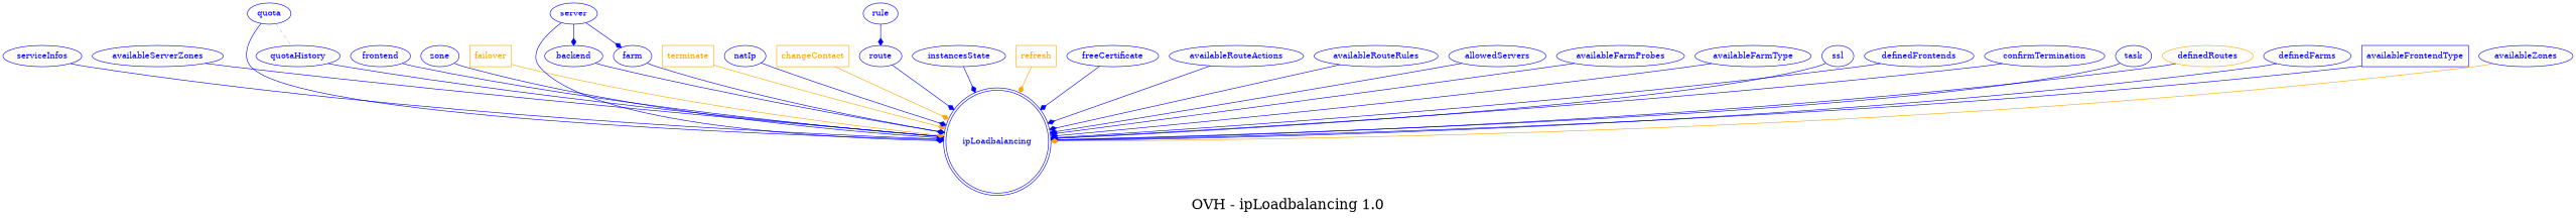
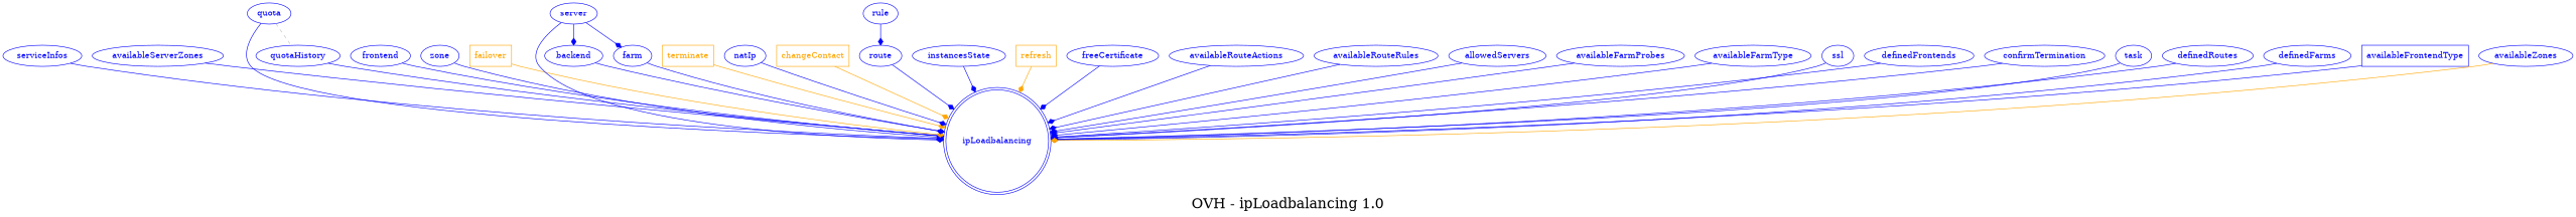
  digraph {
    fontname="DejaVu Serif"
    fontsize=24
    label="OVH - ipLoadbalancing 1.0"
    splines=true
    node [color=blue fontcolor=blue fontname="DejaVu Serif" shape=ellipse]
    edge [arrowhead=diamond arrowtail=none color=blue fontcolor=blue fontname="DejaVu Serif"]
    ipLoadbalancing [shape=doublecircle]
    serviceInfos
    availableServerZones
    quota
    quotaHistory
    frontend
    zone
    failover [color=orange fontcolor=orange shape=box]
    backend
    server
    farm
    terminate [color=orange fontcolor=orange shape=box]
    natIp
    changeContact [color=orange fontcolor=orange shape=box]
    route
    rule
    instancesState
    refresh [color=orange fontcolor=orange shape=box]
    freeCertificate
    availableRouteActions
    availableRouteRules
    allowedServers
    availableFarmProbes
    availableFarmType
    ssl
    definedFrontends
    confirmTermination
    task
-   definedRoutes [color=orange]
+   definedRoutes
    definedFarms
    availableFrontendType [shape=box]
    availableZones
    serviceInfos -> ipLoadbalancing
    availableServerZones -> ipLoadbalancing
    quota -> ipLoadbalancing
    quota -> quotaHistory [arrowhead=none color=grey fontcolor=grey style=dashed]
    quotaHistory -> ipLoadbalancing
    frontend -> ipLoadbalancing
    zone -> ipLoadbalancing
    failover -> ipLoadbalancing [color=orange fontcolor=orange]
    backend -> ipLoadbalancing
    server -> ipLoadbalancing
    server -> backend
    server -> farm
    farm -> ipLoadbalancing
    terminate -> ipLoadbalancing [color=orange fontcolor=orange]
    natIp -> ipLoadbalancing
    changeContact -> ipLoadbalancing [color=orange fontcolor=orange]
    route -> ipLoadbalancing
    rule -> route
    instancesState -> ipLoadbalancing
    refresh -> ipLoadbalancing [color=orange fontcolor=orange]
    freeCertificate -> ipLoadbalancing
    availableRouteActions -> ipLoadbalancing
    availableRouteRules -> ipLoadbalancing
    allowedServers -> ipLoadbalancing
    availableFarmProbes -> ipLoadbalancing
    availableFarmType -> ipLoadbalancing
    ssl -> ipLoadbalancing
    definedFrontends -> ipLoadbalancing
    confirmTermination -> ipLoadbalancing
    task -> ipLoadbalancing
    definedRoutes -> ipLoadbalancing
    definedFarms -> ipLoadbalancing
    availableFrontendType -> ipLoadbalancing
    availableZones -> ipLoadbalancing [color=orange]
  }
